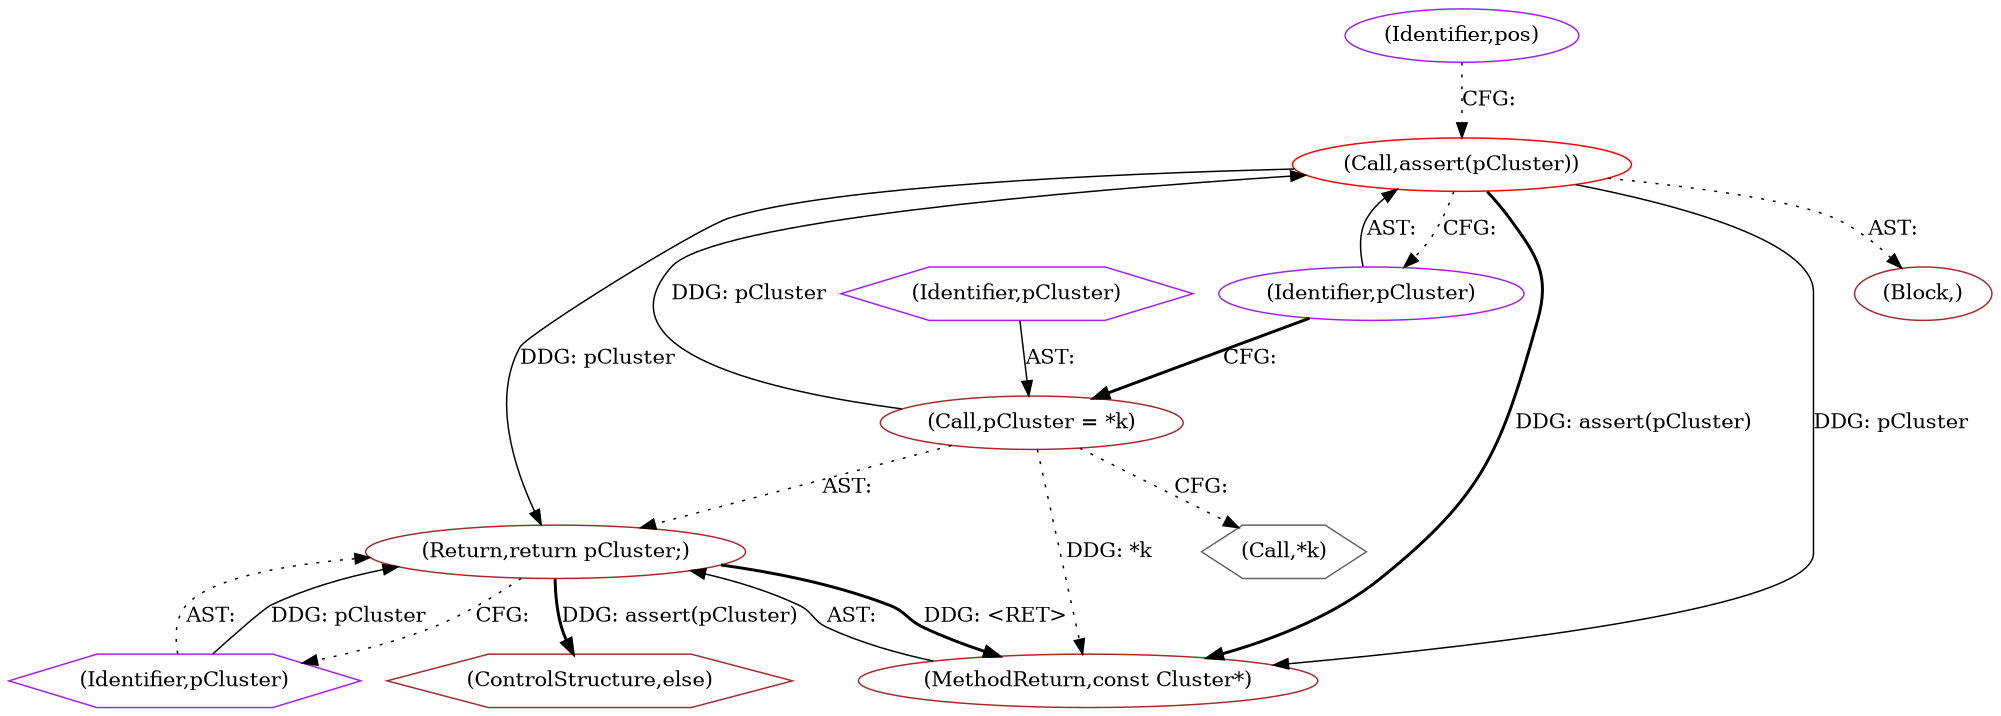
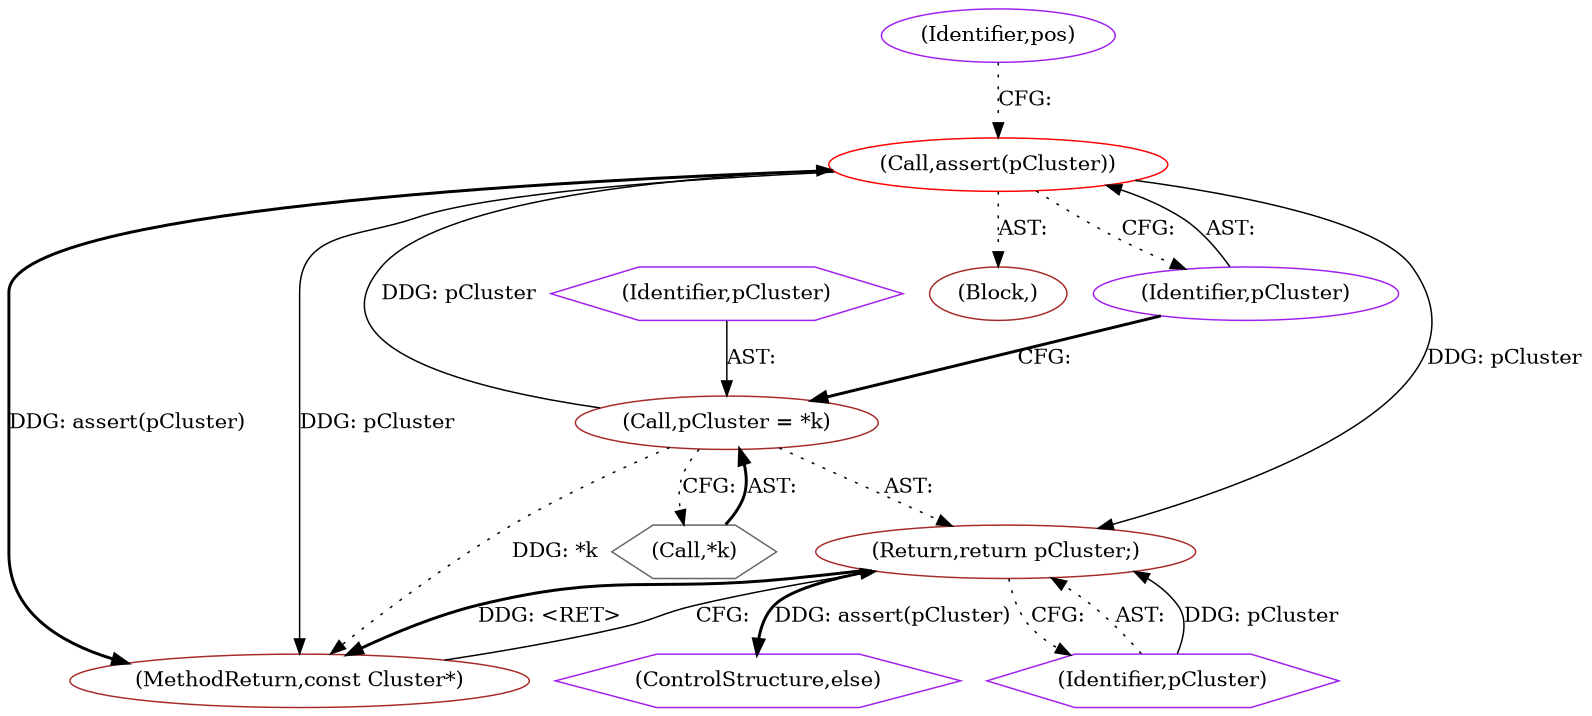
  digraph {
    node [color=brown shape=ellipse]
    edge [style=dotted]
    n1 [color=red label="(Call,assert(pCluster))"]
    n2 [label="(Return,return pCluster;)"]
    n3 [label="(MethodReturn,const Cluster*)"]
    n4 [label="(Block,)"]
    n5 [color=purple label="(Identifier,pCluster)"]
    n6 [color=purple label="(Identifier,pCluster)" shape=hexagon]
-   n7 [label="(ControlStructure,else)" shape=hexagon]
+   n7 [color=purple label="(ControlStructure,else)" shape=hexagon]
    n8 [label="(Call,pCluster = *k)"]
    n9 [color=gray40 label="(Call,*k)" shape=hexagon]
    n10 [color=purple label="(Identifier,pos)"]
    n11 [color=purple label="(Identifier,pCluster)" shape=hexagon]
    n1 -> n2 [label="DDG: pCluster" style=solid]
    n1 -> n3 [label="DDG: assert(pCluster)" style=bold]
    n1 -> n3 [label="DDG: pCluster" style=solid]
    n1 -> n4 [label="AST: "]
    n1 -> n5 [label="CFG: "]
    n2 -> n3 [label="DDG: <RET>" style=bold]
    n2 -> n6 [label="CFG: "]
    n2 -> n7 [label="DDG: assert(pCluster)" style=bold]
-   n3 -> n2 [label="AST: " style=solid]
+   n3 -> n2 [label="CFG: " style=solid]
    n5 -> n1 [label="AST: " style=solid]
    n5 -> n8 [label="CFG: " style=bold]
    n6 -> n2 [label="AST: "]
    n6 -> n2 [label="DDG: pCluster" style=solid]
    n8 -> n1 [label="DDG: pCluster" style=solid]
    n8 -> n2 [label="AST: "]
    n8 -> n3 [label="DDG: *k"]
    n8 -> n9 [label="CFG: "]
+   n9 -> n8 [label="AST: " style=bold]
    n10 -> n1 [label="CFG: "]
    n11 -> n8 [label="AST: " style=solid]
  }
